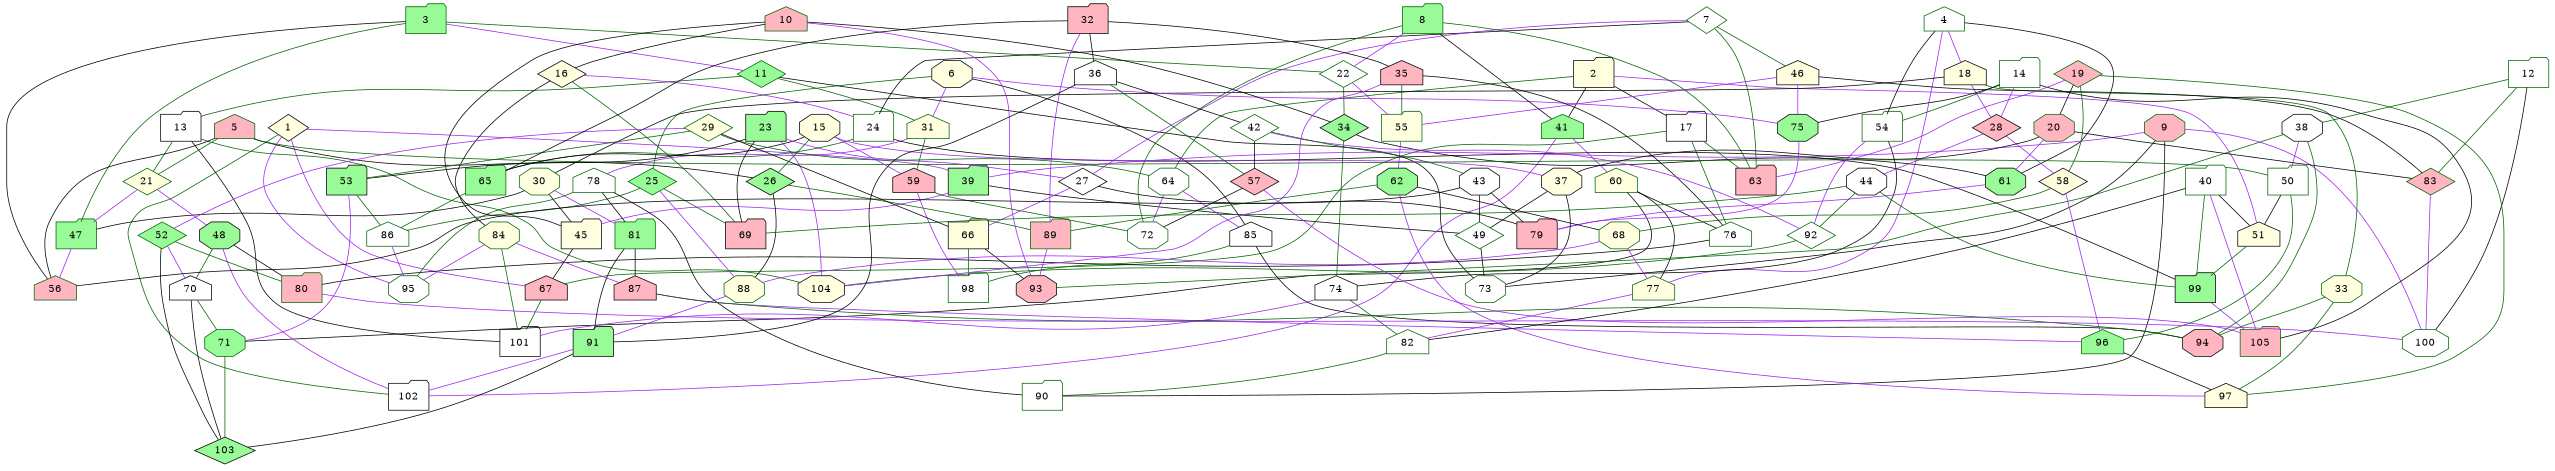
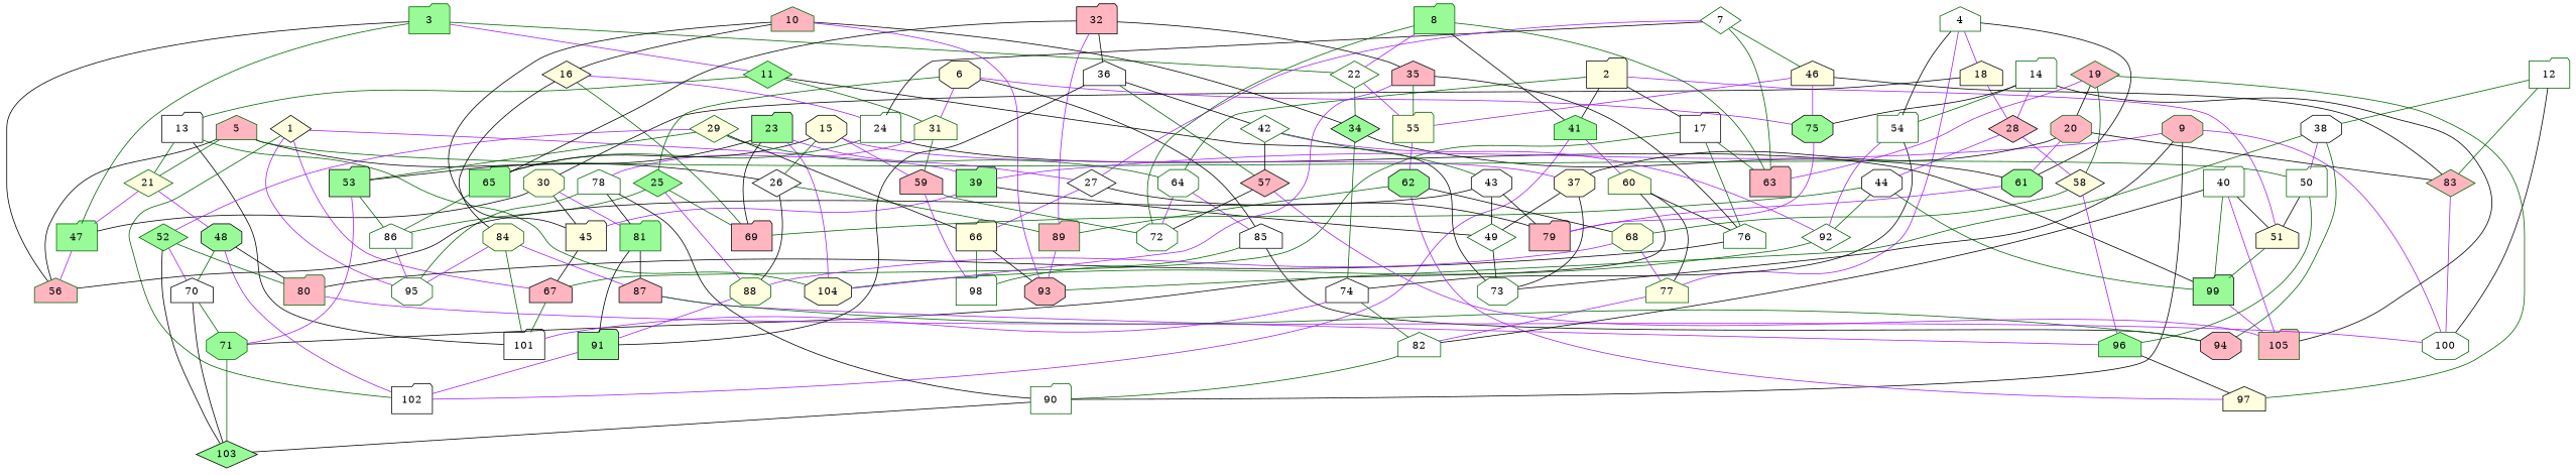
  graph {
    node [color=darkgreen fillcolor=white shape=folder style=filled]
    edge [color=black]
    1 [color=black fillcolor=lightyellow shape=diamond]
    39 [color=black fillcolor=palegreen]
    67 [color=black fillcolor=lightpink shape=house]
    95 [shape=octagon]
    102 [color=black]
    45 [color=black fillcolor=lightyellow]
    49 [shape=diamond]
    101 [color=black]
    2 [color=black fillcolor=lightyellow]
    17 [color=black]
    41 [fillcolor=palegreen shape=house]
    51 [color=black fillcolor=lightyellow shape=house]
    64 [shape=octagon]
    63 [color=black fillcolor=lightpink]
    76 [shape=house]
    60 [fillcolor=lightyellow shape=house]
    99 [color=black fillcolor=palegreen]
    85 [color=black shape=house]
    72 [shape=octagon]
    3 [fillcolor=palegreen]
    11 [fillcolor=palegreen shape=diamond]
    22 [shape=diamond]
    47 [fillcolor=palegreen]
    56 [fillcolor=lightpink shape=house]
    31 [fillcolor=lightyellow shape=house]
    73 [shape=octagon]
    13 [color=black]
    34 [color=black fillcolor=palegreen shape=diamond]
    55 [fillcolor=lightyellow]
    4 [shape=house]
    18 [color=black fillcolor=lightyellow shape=house]
    54
    61 [color=black fillcolor=palegreen shape=octagon]
    77 [fillcolor=lightyellow shape=house]
    28 [color=black fillcolor=lightpink shape=diamond]
    30 [fillcolor=lightyellow shape=octagon]
-   33 [fillcolor=lightyellow shape=octagon]
    74 [color=black shape=house]
    92 [shape=diamond]
    79 [color=black fillcolor=lightpink]
    82 [shape=house]
    5 [fillcolor=lightpink shape=house]
    21 [fillcolor=lightyellow shape=diamond]
-   26 [color=black fillcolor=palegreen shape=diamond]
+   26 [color=black shape=diamond]
    50
    48 [color=black fillcolor=palegreen shape=octagon]
    88 [fillcolor=lightyellow shape=octagon]
    89 [fillcolor=lightpink]
    96 [fillcolor=palegreen shape=house]
    6 [color=black fillcolor=lightyellow shape=octagon]
    25 [fillcolor=palegreen shape=diamond]
    75 [color=black fillcolor=palegreen shape=octagon]
    69 [color=black fillcolor=lightpink]
    86 [shape=house]
    59 [color=black fillcolor=lightpink shape=house]
    78 [shape=house]
    98
    94 [color=black fillcolor=lightpink shape=octagon]
    7 [shape=diamond]
    24
    27 [color=black shape=diamond]
    46 [color=black fillcolor=lightyellow shape=house]
    65 [fillcolor=palegreen]
    66 [color=black fillcolor=lightyellow]
    83 [fillcolor=lightpink shape=diamond]
    8 [fillcolor=palegreen]
    9 [fillcolor=lightpink shape=octagon]
    90
    100 [shape=octagon]
    103 [color=black fillcolor=palegreen shape=diamond]
    10 [fillcolor=lightpink shape=house]
    16 [color=black fillcolor=lightyellow shape=diamond]
    93 [color=black fillcolor=lightpink shape=octagon]
    84 [fillcolor=lightyellow shape=octagon]
    104 [color=black fillcolor=lightyellow shape=octagon]
    12
    38 [color=black shape=octagon]
    14
    105 [fillcolor=lightpink]
    58 [color=black fillcolor=lightyellow shape=diamond]
    44 [color=black shape=octagon]
    15 [color=black fillcolor=lightyellow shape=octagon]
    37 [color=black fillcolor=lightyellow shape=octagon]
    87 [color=black fillcolor=lightpink shape=house]
    80 [fillcolor=lightpink]
    81 [fillcolor=palegreen]
    97 [color=black fillcolor=lightyellow shape=house]
    19 [fillcolor=lightpink shape=diamond]
    20 [fillcolor=lightpink shape=octagon]
    68 [fillcolor=lightyellow shape=octagon]
    70 [color=black shape=house]
    62 [color=black fillcolor=palegreen shape=octagon]
    23 [color=black fillcolor=palegreen]
    53 [color=black fillcolor=palegreen]
    71 [fillcolor=palegreen shape=octagon]
    91 [color=black fillcolor=palegreen]
    29 [fillcolor=lightyellow shape=diamond]
    52 [fillcolor=palegreen shape=diamond]
    32 [color=black fillcolor=lightpink]
    35 [color=black fillcolor=lightpink shape=house]
    36 [color=black shape=house]
    42 [shape=diamond]
    57 [color=black fillcolor=lightpink shape=diamond]
    43 [color=black shape=octagon]
    40
    1 -- 39 [color=purple]
    1 -- 67 [color=purple]
    1 -- 95 [color=purple]
    1 -- 102 [color=darkgreen]
    39 -- 45 [color=purple]
    39 -- 49
    67 -- 101 [color=darkgreen]
    45 -- 67
    49 -- 73
    2 -- 17
    2 -- 41
    2 -- 51 [color=purple]
    2 -- 64 [color=darkgreen]
    17 -- 67 [color=darkgreen]
    17 -- 63 [color=darkgreen]
    17 -- 76 [color=darkgreen]
    41 -- 102 [color=purple]
    41 -- 60 [color=purple]
    51 -- 99 [color=darkgreen]
    64 -- 85 [color=purple]
    64 -- 72 [color=purple]
    76 -- 80
    60 -- 76
    60 -- 77
    60 -- 71
    99 -- 105 [color=purple]
    85 -- 98 [color=darkgreen]
    85 -- 94
    3 -- 11 [color=purple]
    3 -- 22 [color=darkgreen]
    3 -- 47 [color=darkgreen]
    3 -- 56
    11 -- 31 [color=darkgreen]
    11 -- 73
    11 -- 13 [color=darkgreen]
    22 -- 34 [color=darkgreen]
    22 -- 55 [color=purple]
    47 -- 56 [color=purple]
    31 -- 59 [color=darkgreen]
    31 -- 78 [color=purple]
    13 -- 101
    13 -- 21 [color=darkgreen]
    13 -- 104 [color=darkgreen]
    34 -- 61
    34 -- 74 [color=darkgreen]
    55 -- 62 [color=purple]
    4 -- 18 [color=purple]
    4 -- 54
    4 -- 61
    4 -- 77 [color=purple]
    18 -- 28 [color=purple]
    18 -- 30
-   18 -- 33 [color=darkgreen]
    54 -- 74
    54 -- 92 [color=purple]
    61 -- 79 [color=purple]
    77 -- 82 [color=purple]
    28 -- 58 [color=purple]
    28 -- 44 [color=purple]
    30 -- 45
    30 -- 47
    30 -- 81 [color=purple]
-   33 -- 94 [color=darkgreen]
-   33 -- 97 [color=darkgreen]
    74 -- 101 [color=purple]
    74 -- 82 [color=darkgreen]
    92 -- 104 [color=darkgreen]
    82 -- 90 [color=darkgreen]
    5 -- 56
    5 -- 21 [color=darkgreen]
    5 -- 26
    5 -- 50 [color=darkgreen]
    21 -- 47 [color=purple]
    21 -- 48 [color=purple]
    26 -- 88
    26 -- 89 [color=darkgreen]
    50 -- 51
    50 -- 96 [color=darkgreen]
    48 -- 102 [color=purple]
    48 -- 80
    48 -- 70 [color=darkgreen]
    88 -- 91 [color=purple]
    89 -- 93 [color=purple]
    96 -- 97
    6 -- 85
    6 -- 31 [color=purple]
    6 -- 25 [color=darkgreen]
    6 -- 75 [color=purple]
    25 -- 88 [color=purple]
    25 -- 69 [color=darkgreen]
    25 -- 86 [color=darkgreen]
    75 -- 79 [color=purple]
    86 -- 95 [color=purple]
    59 -- 72 [color=darkgreen]
    59 -- 98 [color=purple]
    78 -- 95 [color=darkgreen]
    78 -- 90
    78 -- 81
    7 -- 63 [color=darkgreen]
    7 -- 24
    7 -- 27 [color=purple]
    7 -- 46 [color=darkgreen]
    24 -- 99
    24 -- 65 [color=darkgreen]
    27 -- 79
    27 -- 66 [color=purple]
    46 -- 55 [color=purple]
    46 -- 75 [color=purple]
    46 -- 83
    65 -- 86 [color=darkgreen]
    66 -- 98 [color=darkgreen]
    66 -- 93
    83 -- 100 [color=purple]
    8 -- 41
    8 -- 63 [color=darkgreen]
    8 -- 72 [color=darkgreen]
    8 -- 22 [color=purple]
    9 -- 39 [color=purple]
    9 -- 73
    9 -- 90
    9 -- 100 [color=purple]
-   91 -- 103
+   90 -- 103
    10 -- 45
    10 -- 34
    10 -- 16
    10 -- 93 [color=purple]
    16 -- 69 [color=darkgreen]
    16 -- 24 [color=purple]
    16 -- 84
    84 -- 95 [color=purple]
    84 -- 101 [color=darkgreen]
    84 -- 87 [color=purple]
    12 -- 83 [color=darkgreen]
    12 -- 100
    12 -- 38 [color=darkgreen]
    38 -- 50 [color=purple]
    38 -- 94 [color=darkgreen]
    38 -- 93 [color=darkgreen]
    14 -- 54 [color=darkgreen]
    14 -- 28 [color=purple]
    14 -- 75
    14 -- 105
    58 -- 96 [color=purple]
    58 -- 68 [color=darkgreen]
    44 -- 99 [color=darkgreen]
    44 -- 92 [color=darkgreen]
    44 -- 69 [color=darkgreen]
    15 -- 26 [color=darkgreen]
    15 -- 59 [color=purple]
    15 -- 65
    15 -- 37 [color=purple]
    37 -- 49
    37 -- 73
    87 -- 96 [color=purple]
    87 -- 94 [color=darkgreen]
    80 -- 100 [color=purple]
    81 -- 87
    81 -- 91
    19 -- 63 [color=purple]
    19 -- 58 [color=darkgreen]
    19 -- 97 [color=darkgreen]
    19 -- 20
    20 -- 61 [color=purple]
    20 -- 83
    20 -- 37
    68 -- 77 [color=purple]
    68 -- 88 [color=purple]
    70 -- 103
    70 -- 71 [color=darkgreen]
    62 -- 89 [color=darkgreen]
    62 -- 97 [color=purple]
    62 -- 68
    23 -- 69
    23 -- 27 [color=purple]
    23 -- 104 [color=purple]
    23 -- 53
    53 -- 86 [color=darkgreen]
    53 -- 71 [color=purple]
    71 -- 103 [color=darkgreen]
    91 -- 102 [color=purple]
    29 -- 64 [color=darkgreen]
    29 -- 66
    29 -- 53 [color=darkgreen]
    29 -- 52 [color=purple]
    52 -- 103
    52 -- 80 [color=darkgreen]
    52 -- 70 [color=purple]
    32 -- 89 [color=purple]
    32 -- 65
    32 -- 35
    32 -- 36
    35 -- 76
    35 -- 55 [color=darkgreen]
    35 -- 104 [color=purple]
    36 -- 91
    36 -- 42
    36 -- 57 [color=darkgreen]
    42 -- 92 [color=purple]
    42 -- 57
    42 -- 43 [color=darkgreen]
    57 -- 72
    57 -- 105 [color=purple]
    43 -- 49
    43 -- 56
    43 -- 79
    40 -- 51
    40 -- 99 [color=darkgreen]
    40 -- 82
    40 -- 105 [color=purple]
  }
